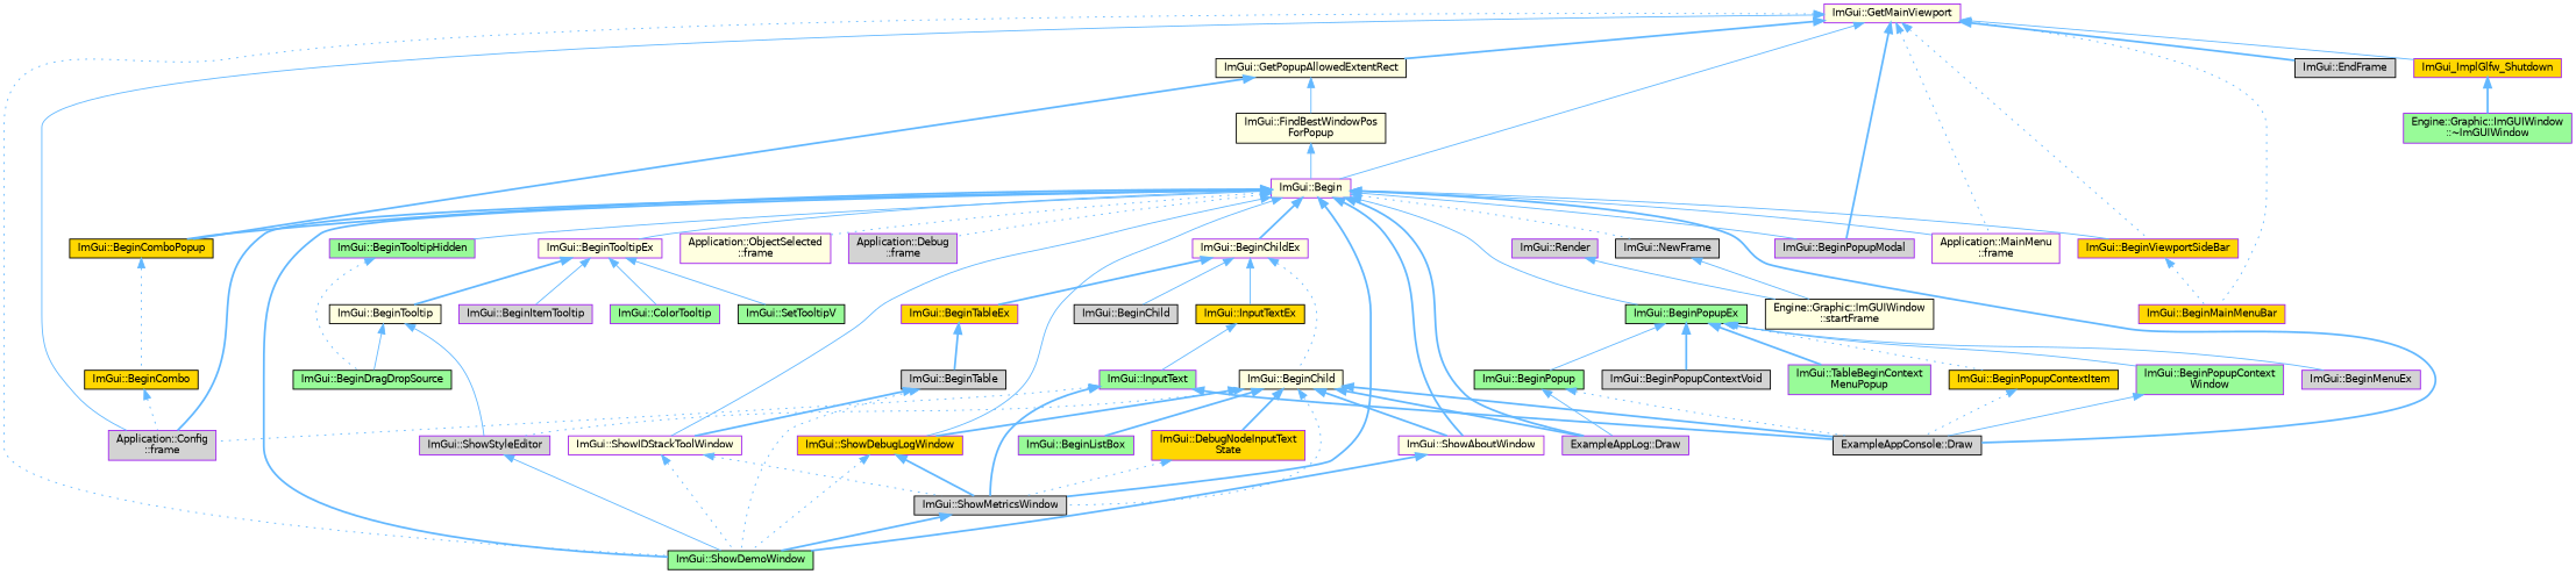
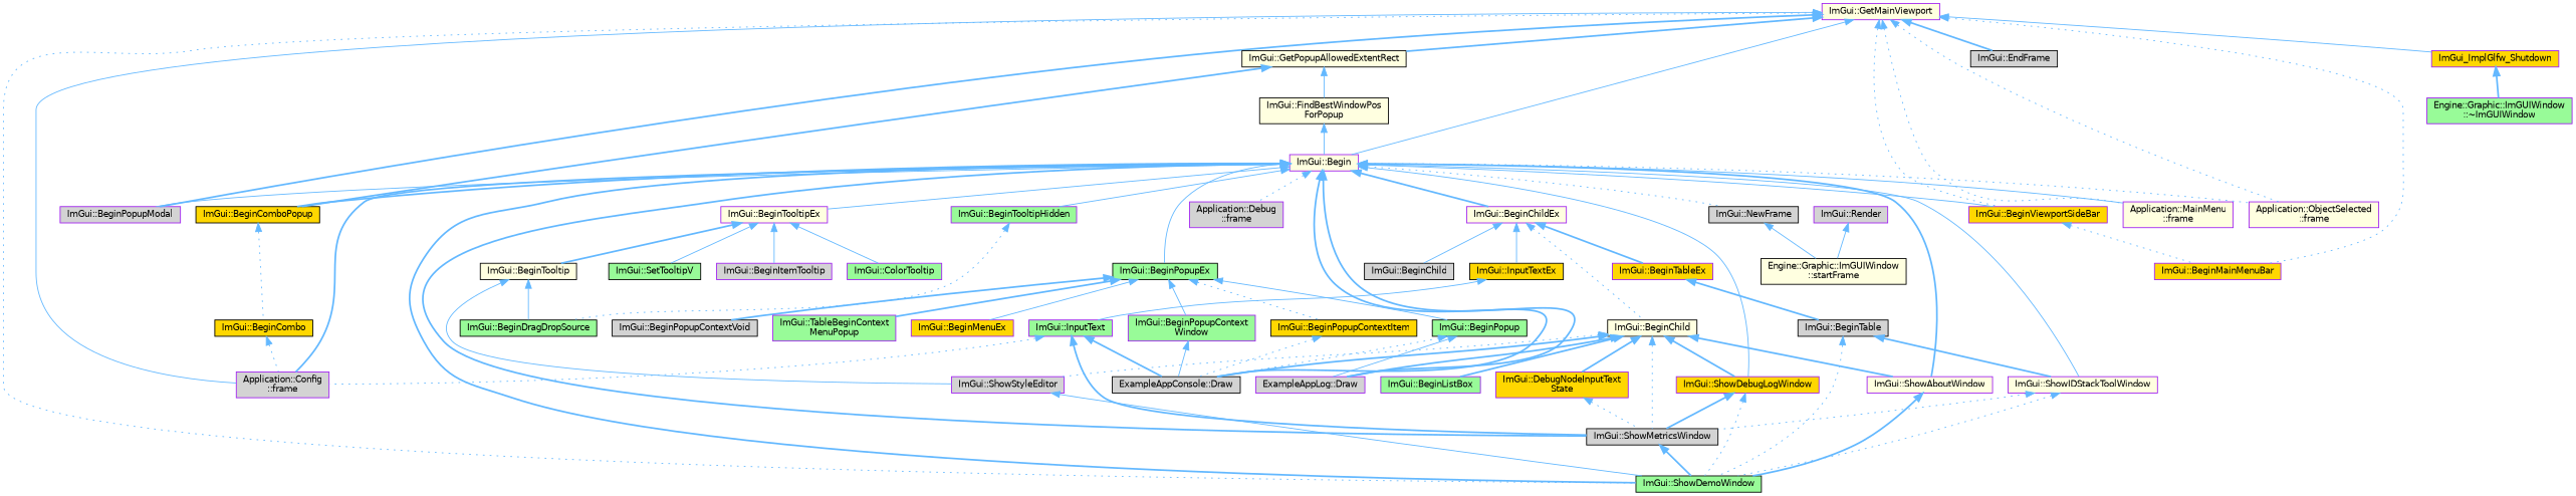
  digraph {
    rankdir=TB
    node [color=purple fillcolor=lightgrey fontname=Helvetica fontsize=10 shape=box style=filled]
    edge [color=steelblue1 dir=back fontname=Helvetica fontsize=10 labelfontname=Helvetica labelfontsize=10 style=bold]
    n1 [fillcolor=lightyellow fontcolor=black height=0.2 label="ImGui::GetMainViewport" width=0.4]
    n2 [fillcolor=lightyellow height=0.2 label="ImGui::Begin" width=0.4]
    n3 [color=black fillcolor=palegreen height=0.2 label="ImGui::ShowDemoWindow" width=0.4]
    n4 [height=0.2 label="Application::Config\l::frame" width=0.4]
    n5 [height=0.2 label="ImGui::BeginPopupModal" width=0.4]
    n6 [fillcolor=gold height=0.2 label="ImGui::BeginViewportSideBar" width=0.4]
    n7 [fillcolor=gold height=0.2 label="ImGui::BeginMainMenuBar" width=0.4]
    n8 [fillcolor=lightyellow height=0.2 label="Application::MainMenu\l::frame" width=0.4]
    n9 [fillcolor=lightyellow height=0.2 label="Application::ObjectSelected\l::frame" width=0.4]
    n10 [color=black height=0.2 label="ImGui::EndFrame" width=0.4]
    n11 [color=black fillcolor=lightyellow height=0.2 label="ImGui::GetPopupAllowedExtentRect" width=0.4]
    n12 [fillcolor=gold height=0.2 label=ImGui_ImplGlfw_Shutdown width=0.4]
    n13 [fillcolor=lightyellow height=0.2 label="ImGui::BeginChildEx" width=0.4]
    n14 [color=black height=0.2 label="ImGui::ShowMetricsWindow" width=0.4]
    n15 [color=black height=0.2 label="ExampleAppConsole::Draw" width=0.4]
    n16 [height=0.2 label="ExampleAppLog::Draw" width=0.4]
    n17 [fillcolor=lightyellow height=0.2 label="ImGui::ShowAboutWindow" width=0.4]
    n18 [fillcolor=gold height=0.2 label="ImGui::ShowDebugLogWindow" width=0.4]
    n19 [fillcolor=lightyellow height=0.2 label="ImGui::ShowIDStackToolWindow" width=0.4]
    n20 [color=black fillcolor=gold height=0.2 label="ImGui::BeginComboPopup" width=0.4]
    n21 [color=black fillcolor=palegreen height=0.2 label="ImGui::BeginPopupEx" width=0.4]
    n22 [fillcolor=lightyellow height=0.2 label="ImGui::BeginTooltipEx" width=0.4]
    n23 [fillcolor=palegreen height=0.2 label="ImGui::BeginTooltipHidden" width=0.4]
    n24 [height=0.2 label="Application::Debug\l::frame" width=0.4]
    n25 [color=black height=0.2 label="ImGui::NewFrame" width=0.4]
    n26 [color=black fillcolor=lightyellow height=0.2 label="ImGui::FindBestWindowPos\lForPopup" width=0.4]
    n27 [fillcolor=palegreen height=0.2 label="Engine::Graphic::ImGUIWindow\l::~ImGUIWindow" width=0.4]
    n28 [color=black fillcolor=lightyellow height=0.2 label="ImGui::BeginChild" width=0.4]
    n29 [color=black height=0.2 label="ImGui::BeginChild" width=0.4]
    n30 [fillcolor=gold height=0.2 label="ImGui::BeginTableEx" width=0.4]
    n31 [color=black fillcolor=gold height=0.2 label="ImGui::InputTextEx" width=0.4]
    n32 [color=black fillcolor=gold height=0.2 label="ImGui::BeginCombo" width=0.4]
-   n33 [height=0.2 label="ImGui::BeginMenuEx" width=0.4]
+   n33 [fillcolor=gold height=0.2 label="ImGui::BeginMenuEx" width=0.4]
    n34 [color=black fillcolor=palegreen height=0.2 label="ImGui::BeginPopup" width=0.4]
    n35 [color=black fillcolor=gold height=0.2 label="ImGui::BeginPopupContextItem" width=0.4]
    n36 [color=black height=0.2 label="ImGui::BeginPopupContextVoid" width=0.4]
    n37 [fillcolor=palegreen height=0.2 label="ImGui::BeginPopupContext\lWindow" width=0.4]
    n38 [fillcolor=palegreen height=0.2 label="ImGui::TableBeginContext\lMenuPopup" width=0.4]
    n39 [height=0.2 label="ImGui::BeginItemTooltip" width=0.4]
    n40 [color=black fillcolor=lightyellow height=0.2 label="ImGui::BeginTooltip" width=0.4]
    n41 [fillcolor=palegreen height=0.2 label="ImGui::ColorTooltip" width=0.4]
    n42 [color=black fillcolor=palegreen height=0.2 label="ImGui::SetTooltipV" width=0.4]
    n43 [color=black fillcolor=palegreen height=0.2 label="ImGui::BeginDragDropSource" width=0.4]
    n44 [color=black fillcolor=lightyellow height=0.2 label="Engine::Graphic::ImGUIWindow\l::startFrame" width=0.4]
    n45 [fillcolor=palegreen height=0.2 label="ImGui::BeginListBox" width=0.4]
    n46 [fillcolor=gold height=0.2 label="ImGui::DebugNodeInputText\lState" width=0.4]
    n47 [height=0.2 label="ImGui::ShowStyleEditor" width=0.4]
    n48 [color=black height=0.2 label="ImGui::BeginTable" width=0.4]
    n49 [fillcolor=palegreen height=0.2 label="ImGui::InputText" width=0.4]
    n50 [height=0.2 label="ImGui::Render" width=0.4]
    n1 -> n2 [style=solid]
    n1 -> n3 [style=dotted]
    n1 -> n4 [style=solid]
    n1 -> n5
    n1 -> n6 [style=dotted]
    n1 -> n7 [style=dotted]
    n1 -> n8 [style=dotted]
+   n1 -> n9 [style=dotted]
    n1 -> n10
    n1 -> n11
    n1 -> n12 [style=solid]
    n2 -> n3
    n2 -> n4
    n2 -> n5 [style=solid]
    n2 -> n6 [style=solid]
    n2 -> n8 [style=solid]
    n2 -> n9 [style=dotted]
    n2 -> n13
    n2 -> n14
    n2 -> n15
    n2 -> n16
    n2 -> n17
    n2 -> n18 [style=solid]
    n2 -> n19 [style=solid]
    n2 -> n20
    n2 -> n21 [style=solid]
    n2 -> n22 [style=solid]
    n2 -> n23 [style=solid]
    n2 -> n24 [style=dotted]
    n2 -> n25 [style=dotted]
    n6 -> n7 [style=dotted]
    n11 -> n20
    n11 -> n26 [style=solid]
    n12 -> n27
    n13 -> n28 [style=dotted]
    n13 -> n29 [style=solid]
    n13 -> n30
    n13 -> n31 [style=solid]
    n14 -> n3
    n17 -> n3
    n18 -> n3 [style=dotted]
    n18 -> n14
    n19 -> n3 [style=dotted]
    n19 -> n14 [style=dotted]
    n20 -> n32 [style=dotted]
    n21 -> n33 [style=solid]
    n21 -> n34 [style=solid]
    n21 -> n35 [style=dotted]
    n21 -> n36
    n21 -> n37 [style=solid]
    n21 -> n38
    n22 -> n39 [style=solid]
    n22 -> n40
    n22 -> n41 [style=solid]
    n22 -> n42 [style=solid]
    n23 -> n43 [style=dotted]
    n25 -> n44 [style=solid]
    n26 -> n2 [style=solid]
    n28 -> n14 [style=dotted]
    n28 -> n15
    n28 -> n16
    n28 -> n17
    n28 -> n18
    n28 -> n45
    n28 -> n46
    n28 -> n47 [style=dotted]
    n30 -> n48
    n31 -> n49 [style=solid]
    n32 -> n4 [style=dotted]
    n34 -> n15 [style=dotted]
    n34 -> n16 [style=solid]
    n35 -> n15 [style=dotted]
    n37 -> n15 [style=solid]
    n40 -> n43 [style=solid]
    n40 -> n47 [style=solid]
    n46 -> n14 [style=dotted]
    n47 -> n3 [style=solid]
    n48 -> n3 [style=dotted]
    n48 -> n19
    n49 -> n4 [style=dotted]
    n49 -> n14
    n49 -> n15
    n50 -> n44 [style=solid]
  }
